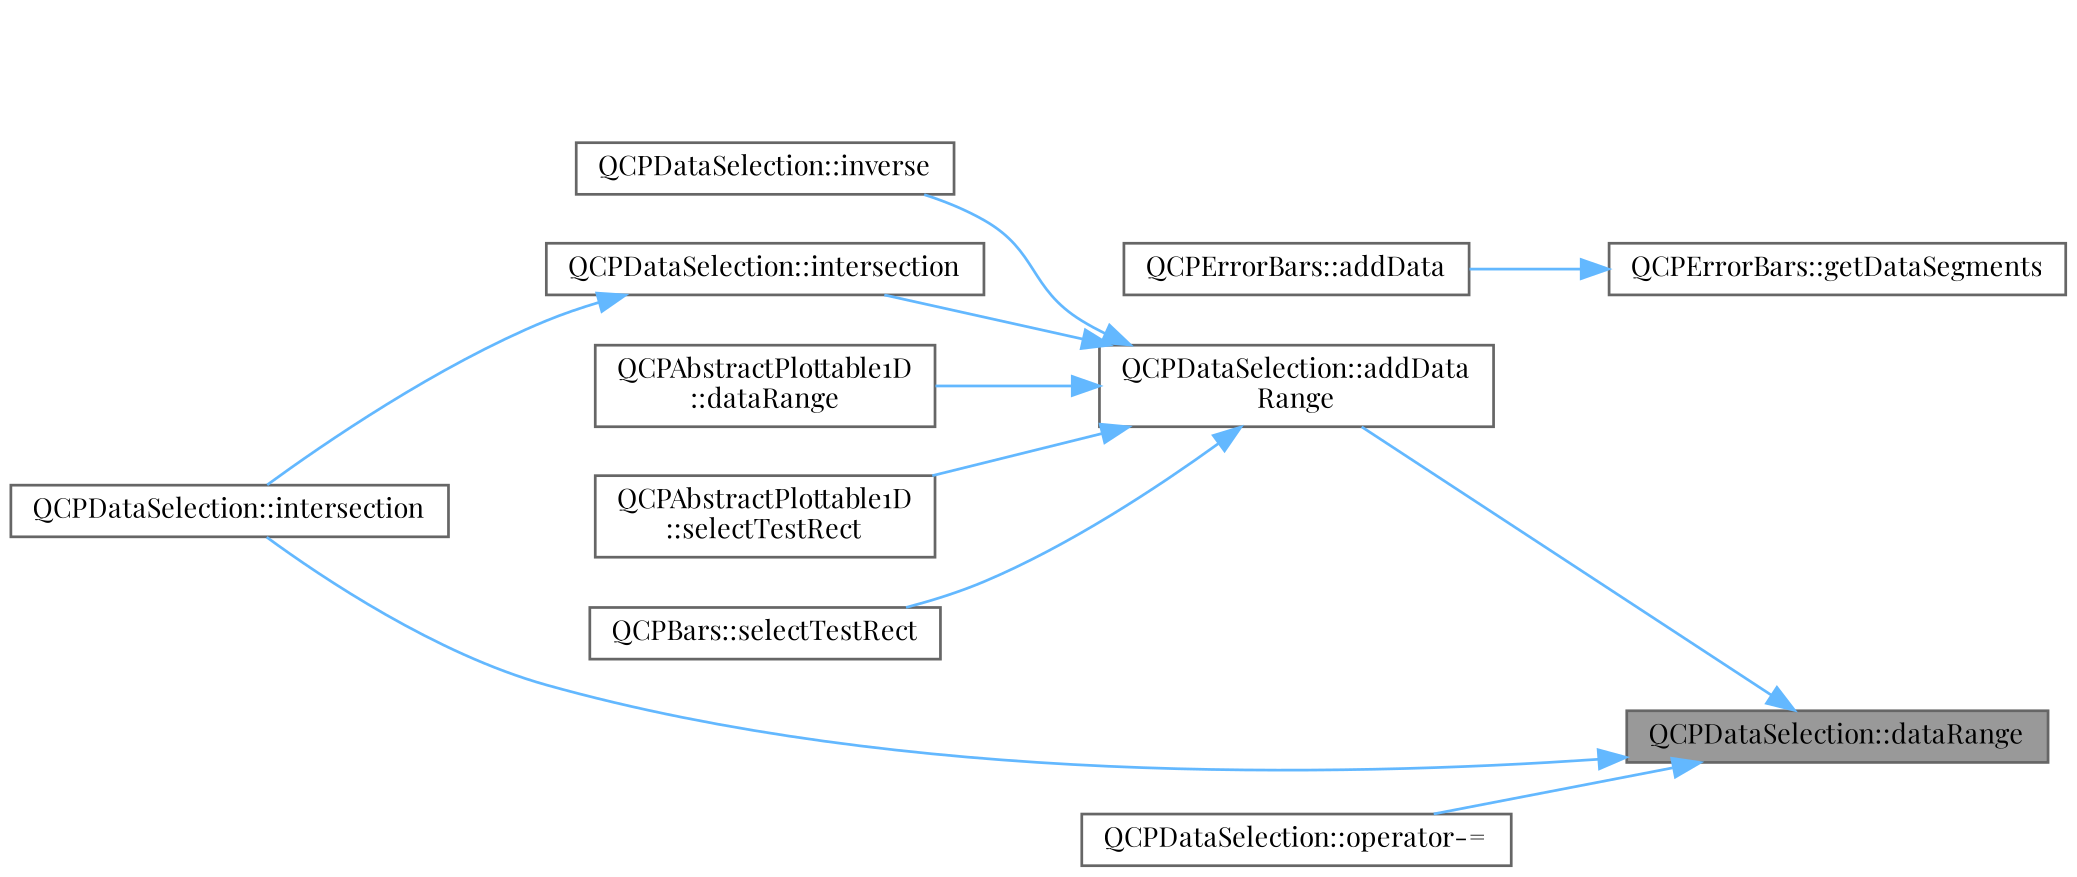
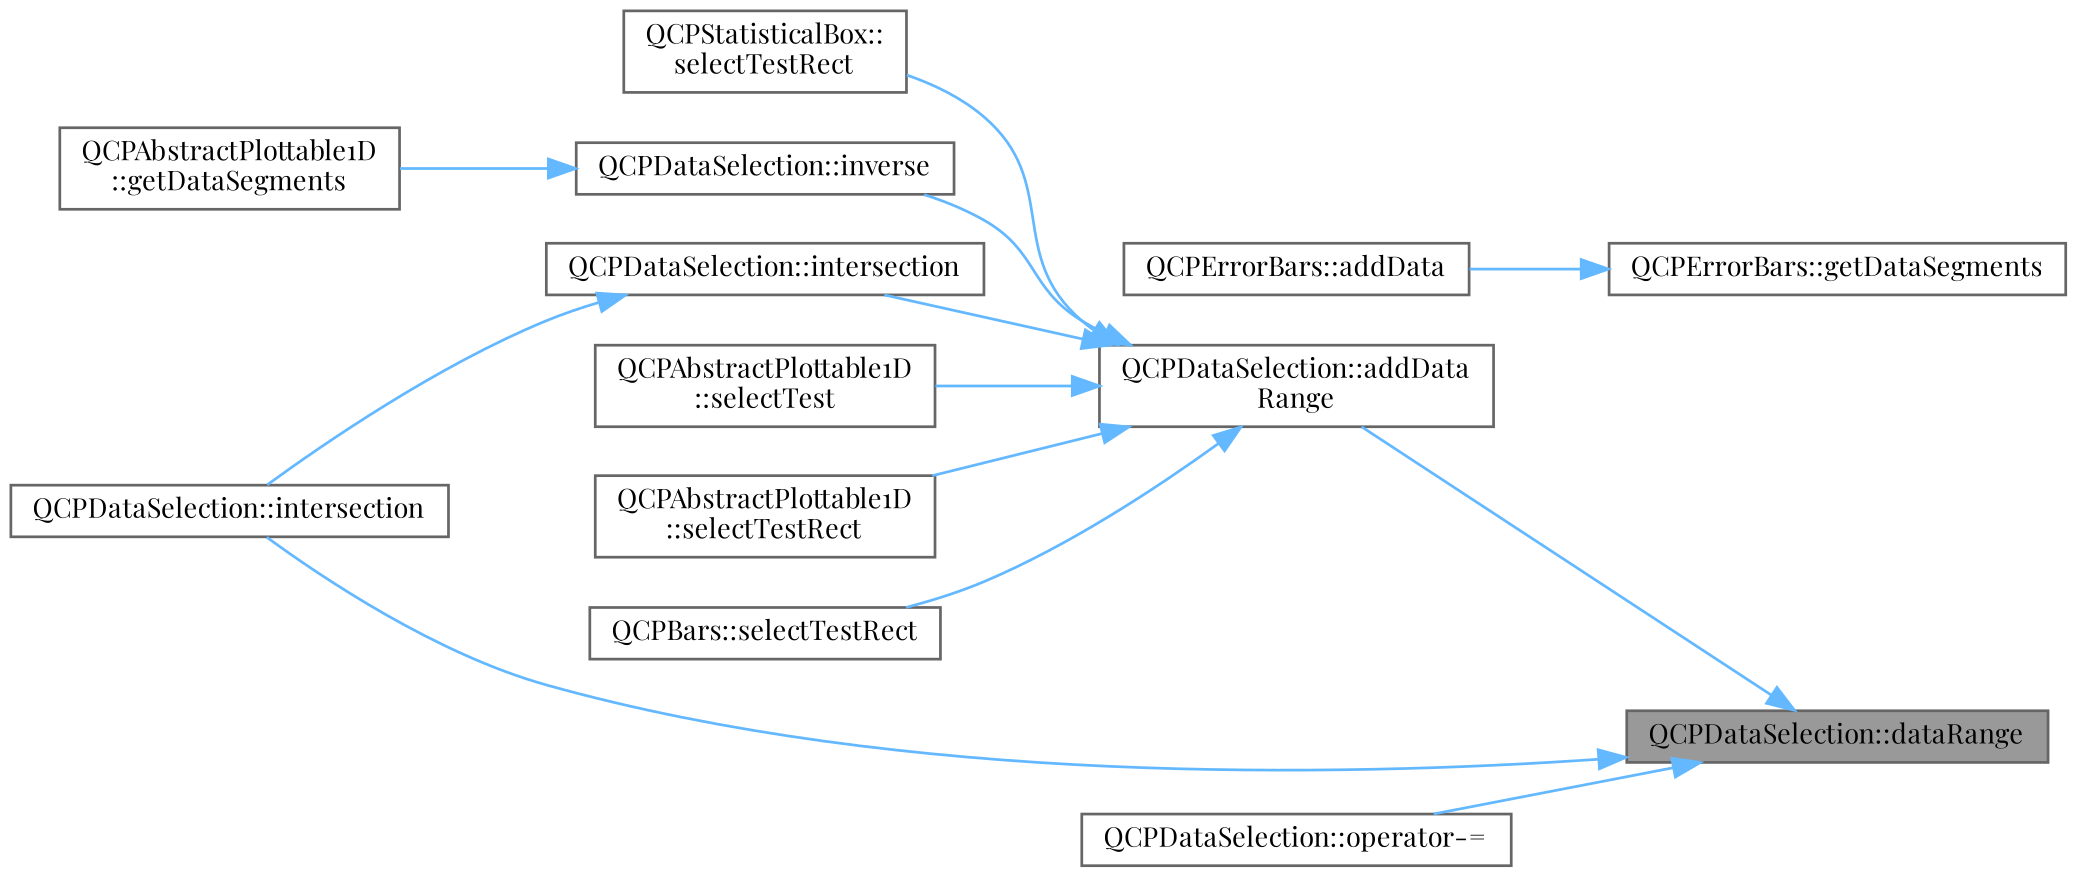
  digraph {
    fontname="Playfair Display"
    rankdir=RL
    node [color=grey40 fillcolor=white fontname="Playfair Display" fontsize=10 shape=box style=filled]
    edge [color=steelblue1 dir=back fontname="Playfair Display" fontsize=10 labelfontname=Helvetica labelfontsize=10 style=solid]
    n1 [color=gray40 fillcolor=grey60 fontcolor=black height=0.2 label="QCPDataSelection::dataRange" width=0.4]
    n2 [height=0.2 label="QCPDataSelection::addData\lRange" width=0.4]
    n3 [height=0.2 label="QCPDataSelection::intersection" width=0.4]
    n4 [height=0.2 label="QCPDataSelection::operator-=" width=0.4]
    n5 [height=0.2 label="QCPDataSelection::intersection" width=0.4]
    n6 [height=0.2 label="QCPDataSelection::inverse" width=0.4]
-   n7 [height=0.2 label="QCPAbstractPlottable1D\l::dataRange" width=0.4]
+   n7 [height=0.2 label="QCPAbstractPlottable1D\l::selectTest" width=0.4]
    n8 [height=0.2 label="QCPAbstractPlottable1D\l::selectTestRect" width=0.4]
    n9 [height=0.2 label="QCPBars::selectTestRect" width=0.4]
+   n10 [height=0.2 label="QCPStatisticalBox::\lselectTestRect" width=0.4]
+   n11 [height=0.2 label="QCPAbstractPlottable1D\l::getDataSegments" width=0.4]
    n12 [height=0.2 label="QCPErrorBars::getDataSegments" width=0.4]
    n13 [height=0.2 label="QCPErrorBars::addData" width=0.4]
    n1 -> n2
    n1 -> n3
    n1 -> n4
    n2 -> n5
    n2 -> n6
    n2 -> n7
    n2 -> n8
    n2 -> n9
+   n2 -> n10
    n5 -> n3
+   n6 -> n11
    n12 -> n13
  }
